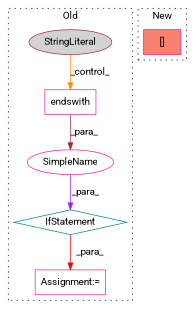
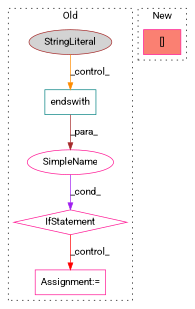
  digraph {
    fontname=Roboto
    node [color=deeppink fillcolor=white fontname=Roboto shape=box style=filled]
    edge [fontname=Roboto]
-   n1 [a=32 l="9,1" label=endswith s="31103,31117"]
+   n1 [a=32 color=teal l="9,1" label=endswith s="31103,31117"]
    n2 [a=45 color=brown fillcolor=lightgrey l=5 label=StringLiteral s=31112 shape=ellipse]
-   n3 [a=25 color=teal l="4,2" label=IfStatement s="31094,31118" shape=diamond]
+   n3 [a=25 l="4,2" label=IfStatement s="31094,31118" shape=diamond]
    n4 [a=42 label=SimpleName shape=ellipse]
    n5 [a=7 l=1 label="Assignment:=" s=31215]
    n6 [a=2 fillcolor=salmon l="15,2" label="[]" s="30722,30760"]
    subgraph cluster_1 {
      label=Old
      style=dotted
      n1
      n2
      n3
      n4
      n5
    }
    subgraph cluster_2 {
      label=New
      style=dotted
      n6
    }
    n1 -> n4 [color=brown label=_para_]
    n2 -> n1 [color=darkorange label=_control_]
-   n3 -> n5 [color=red label=_para_]
-   n4 -> n3 [color=purple label=_para_]
+   n3 -> n5 [color=red label=_control_]
+   n4 -> n3 [color=purple label=_cond_]
  }
